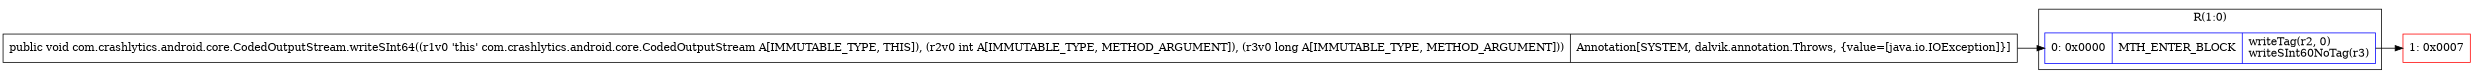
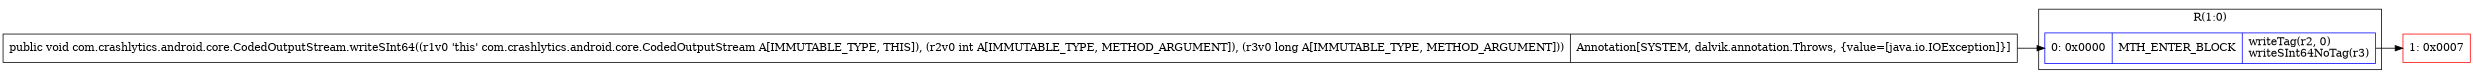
  digraph {
    rankdir=LR
    node [shape=record]
-   n1 [color=blue label="{0\:\ 0x0000|MTH_ENTER_BLOCK\l|writeTag(r2, 0)\lwriteSInt60NoTag(r3)\l}"]
+   n1 [color=blue label="{0\:\ 0x0000|MTH_ENTER_BLOCK\l|writeTag(r2, 0)\lwriteSInt64NoTag(r3)\l}"]
    n2 [color=red label="{1\:\ 0x0007}"]
    n3 [label="{public void com.crashlytics.android.core.CodedOutputStream.writeSInt64((r1v0 'this' com.crashlytics.android.core.CodedOutputStream A[IMMUTABLE_TYPE, THIS]), (r2v0 int A[IMMUTABLE_TYPE, METHOD_ARGUMENT]), (r3v0 long A[IMMUTABLE_TYPE, METHOD_ARGUMENT]))  | Annotation[SYSTEM, dalvik.annotation.Throws, \{value=[java.io.IOException]\}]\l}"]
    subgraph cluster_1 {
      label="R(1:0)"
      n1
    }
    n1 -> n2
    n3 -> n1
  }
